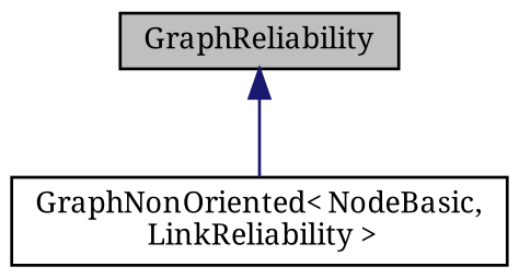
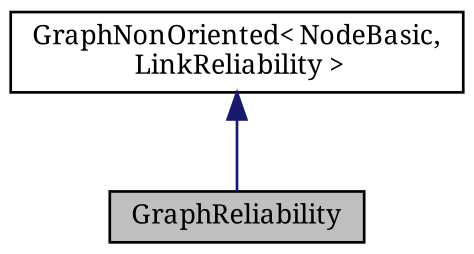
  digraph {
    fontname="Noto Serif"
    node [color=black fontname="Noto Serif" fontsize=10 shape=record]
    n1 [fillcolor=grey75 fontcolor=black height=0.2 label=GraphReliability style=filled width=0.4]
    n2 [height=0.2 label="GraphNonOriented\< NodeBasic,\l LinkReliability \>" width=0.4]
-   n1 -> n2 [color=midnightblue dir=back fontname="Noto Serif" fontsize=10 labelfontname=Helvetica labelfontsize=10 style=solid]
+   n2 -> n1 [color=midnightblue dir=back fontname="Noto Serif" fontsize=10 labelfontname=Helvetica labelfontsize=10 style=solid]
  }
